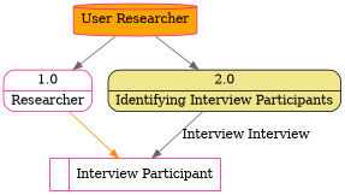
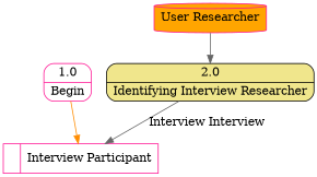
  digraph {
    node [color=deeppink fillcolor=white shape=Mrecord style=filled]
    edge [color=gray40]
    n1 [label="<f0>  |<f1> Interview Participant " shape=record]
    n2 [fillcolor=orange label="User Researcher" shape=cylinder]
-   n3 [label="{<f0> 1.0|<f1> Researcher }"]
-   n4 [color=black fillcolor=khaki label="{<f0> 2.0|<f1> Identifying Interview Participants }"]
-   n2 -> n3
+   n3 [label="{<f0> 1.0|<f1> Begin }"]
+   n4 [color=black fillcolor=khaki label="{<f0> 2.0|<f1> Identifying Interview Researcher }"]
    n2 -> n4
    n3 -> n1 [color=darkorange]
    n4 -> n1 [label="Interview Interview"]
  }
